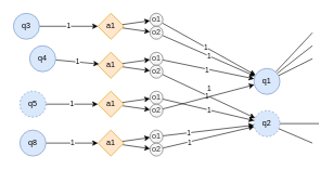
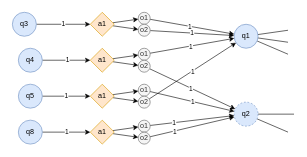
  <mxCell id="0" />
  <mxCell id="1" parent="0" />
  <mxCell id="2" style="edgeStyle=none;rounded=0;orthogonalLoop=1;jettySize=auto;html=1;" edge="1" parent="1" source="4" target="7"><mxGeometry relative="1" as="geometry" /></mxCell>
  <mxCell id="3" value="1" style="edgeLabel;html=1;align=center;verticalAlign=middle;resizable=0;points=[];" vertex="1" connectable="0" parent="2"><mxGeometry x="-0.024" y="1" relative="1" as="geometry"><mxPoint as="offset" /></mxGeometry></mxCell>
  <mxCell id="4" value="q3" style="ellipse;whiteSpace=wrap;html=1;aspect=fixed;fillColor=#dae8fc;strokeColor=#6c8ebf;" vertex="1" parent="1"><mxGeometry x="20" y="20" width="40" height="40" as="geometry" /></mxCell>
  <mxCell id="5" style="edgeStyle=none;rounded=0;orthogonalLoop=1;jettySize=auto;html=1;endArrow=classic;endFill=1;" edge="1" parent="1" source="7" target="34"><mxGeometry relative="1" as="geometry" /></mxCell>
  <mxCell id="6" style="edgeStyle=none;rounded=0;orthogonalLoop=1;jettySize=auto;html=1;endArrow=classic;endFill=1;" edge="1" parent="1" source="7" target="36"><mxGeometry relative="1" as="geometry" /></mxCell>
  <mxCell id="7" value="a1" style="rhombus;whiteSpace=wrap;html=1;aspect=fixed;fillColor=#ffe6cc;strokeColor=#d79b00;" vertex="1" parent="1"><mxGeometry x="150" y="20" width="40" height="40" as="geometry" /></mxCell>
  <mxCell id="8" style="edgeStyle=none;rounded=0;orthogonalLoop=1;jettySize=auto;html=1;" edge="1" parent="1" source="10" target="13"><mxGeometry relative="1" as="geometry" /></mxCell>
  <mxCell id="9" value="1" style="edgeLabel;html=1;align=center;verticalAlign=middle;resizable=0;points=[];" vertex="1" connectable="0" parent="8"><mxGeometry x="0.018" y="1" relative="1" as="geometry"><mxPoint as="offset" /></mxGeometry></mxCell>
- <mxCell id="10" value="q4" style="ellipse;whiteSpace=wrap;html=1;aspect=fixed;fillColor=#dae8fc;strokeColor=#6c8ebf;" vertex="1" parent="1"><mxGeometry x="45" y="70" width="40" height="40" as="geometry" /></mxCell>
+ <mxCell id="10" value="q4" style="ellipse;whiteSpace=wrap;html=1;aspect=fixed;fillColor=#dae8fc;strokeColor=#6c8ebf;" vertex="1" parent="1"><mxGeometry x="30" y="80" width="40" height="40" as="geometry" /></mxCell>
  <mxCell id="11" style="edgeStyle=none;rounded=0;orthogonalLoop=1;jettySize=auto;html=1;endArrow=classic;endFill=1;" edge="1" parent="1" source="13" target="42"><mxGeometry relative="1" as="geometry" /></mxCell>
  <mxCell id="12" style="edgeStyle=none;rounded=0;orthogonalLoop=1;jettySize=auto;html=1;endArrow=classic;endFill=1;" edge="1" parent="1" source="13" target="39"><mxGeometry relative="1" as="geometry" /></mxCell>
  <mxCell id="13" value="a1" style="rhombus;whiteSpace=wrap;html=1;aspect=fixed;fillColor=#ffe6cc;strokeColor=#d79b00;" vertex="1" parent="1"><mxGeometry x="150" y="80" width="40" height="40" as="geometry" /></mxCell>
  <mxCell id="14" value="1" style="edgeStyle=none;rounded=0;orthogonalLoop=1;jettySize=auto;html=1;" edge="1" parent="1" source="15" target="18"><mxGeometry relative="1" as="geometry" /></mxCell>
- <mxCell id="15" value="q5" style="ellipse;whiteSpace=wrap;html=1;aspect=fixed;fillColor=#dae8fc;strokeColor=#6c8ebf;dashed=1;" vertex="1" parent="1"><mxGeometry x="30" y="140" width="40" height="40" as="geometry" /></mxCell>
+ <mxCell id="15" value="q5" style="ellipse;whiteSpace=wrap;html=1;aspect=fixed;fillColor=#dae8fc;strokeColor=#6c8ebf;" vertex="1" parent="1"><mxGeometry x="30" y="140" width="40" height="40" as="geometry" /></mxCell>
  <mxCell id="16" style="edgeStyle=none;rounded=0;orthogonalLoop=1;jettySize=auto;html=1;endArrow=classic;endFill=1;" edge="1" parent="1" source="18" target="48"><mxGeometry relative="1" as="geometry" /></mxCell>
  <mxCell id="17" style="edgeStyle=none;rounded=0;orthogonalLoop=1;jettySize=auto;html=1;endArrow=classic;endFill=1;" edge="1" parent="1" source="18" target="45"><mxGeometry relative="1" as="geometry" /></mxCell>
  <mxCell id="18" value="a1" style="rhombus;whiteSpace=wrap;html=1;aspect=fixed;fillColor=#ffe6cc;strokeColor=#d79b00;" vertex="1" parent="1"><mxGeometry x="150" y="140" width="40" height="40" as="geometry" /></mxCell>
  <mxCell id="19" style="edgeStyle=none;rounded=0;orthogonalLoop=1;jettySize=auto;html=1;" edge="1" parent="1" source="21" target="24"><mxGeometry relative="1" as="geometry" /></mxCell>
  <mxCell id="20" value="1" style="edgeLabel;html=1;align=center;verticalAlign=middle;resizable=0;points=[];" vertex="1" connectable="0" parent="19"><mxGeometry x="0.004" y="1" relative="1" as="geometry"><mxPoint as="offset" /></mxGeometry></mxCell>
  <mxCell id="21" value="q8" style="ellipse;whiteSpace=wrap;html=1;aspect=fixed;fillColor=#dae8fc;strokeColor=#6c8ebf;" vertex="1" parent="1"><mxGeometry x="30" y="200" width="40" height="40" as="geometry" /></mxCell>
  <mxCell id="22" style="edgeStyle=none;rounded=0;orthogonalLoop=1;jettySize=auto;html=1;endArrow=classic;endFill=1;" edge="1" parent="1" source="24" target="54"><mxGeometry relative="1" as="geometry" /></mxCell>
  <mxCell id="23" style="edgeStyle=none;rounded=0;orthogonalLoop=1;jettySize=auto;html=1;endArrow=classic;endFill=1;" edge="1" parent="1" source="24" target="51"><mxGeometry relative="1" as="geometry" /></mxCell>
  <mxCell id="24" value="a1" style="rhombus;whiteSpace=wrap;html=1;aspect=fixed;fillColor=#ffe6cc;strokeColor=#d79b00;" vertex="1" parent="1"><mxGeometry x="150" y="200" width="40" height="40" as="geometry" /></mxCell>
  <mxCell id="25" style="edgeStyle=none;rounded=0;orthogonalLoop=1;jettySize=auto;html=1;endArrow=none;endFill=0;" edge="1" parent="1" source="28"><mxGeometry relative="1" as="geometry"><mxPoint x="480" y="50" as="targetPoint" /></mxGeometry></mxCell>
  <mxCell id="26" style="edgeStyle=none;rounded=0;orthogonalLoop=1;jettySize=auto;html=1;endArrow=none;endFill=0;" edge="1" parent="1" source="28"><mxGeometry relative="1" as="geometry"><mxPoint x="480" y="70" as="targetPoint" /></mxGeometry></mxCell>
  <mxCell id="27" style="edgeStyle=none;rounded=0;orthogonalLoop=1;jettySize=auto;html=1;endArrow=none;endFill=0;" edge="1" parent="1" source="28"><mxGeometry relative="1" as="geometry"><mxPoint x="480" y="90" as="targetPoint" /></mxGeometry></mxCell>
- <mxCell id="28" value="q1" style="ellipse;whiteSpace=wrap;html=1;aspect=fixed;fillColor=#dae8fc;strokeColor=#6c8ebf;" vertex="1" parent="1"><mxGeometry x="390" y="105" width="40" height="40" as="geometry" /></mxCell>
+ <mxCell id="28" value="q1" style="ellipse;whiteSpace=wrap;html=1;aspect=fixed;fillColor=#dae8fc;strokeColor=#6c8ebf;" vertex="1" parent="1"><mxGeometry x="390" y="40" width="40" height="40" as="geometry" /></mxCell>
  <mxCell id="29" style="edgeStyle=none;rounded=0;orthogonalLoop=1;jettySize=auto;html=1;endArrow=none;endFill=0;" edge="1" parent="1" source="31"><mxGeometry relative="1" as="geometry"><mxPoint x="490" y="190" as="targetPoint" /></mxGeometry></mxCell>
  <mxCell id="30" style="edgeStyle=none;rounded=0;orthogonalLoop=1;jettySize=auto;html=1;endArrow=none;endFill=0;" edge="1" parent="1" source="31"><mxGeometry relative="1" as="geometry"><mxPoint x="480" y="220" as="targetPoint" /></mxGeometry></mxCell>
  <mxCell id="31" value="q2" style="ellipse;whiteSpace=wrap;html=1;aspect=fixed;fillColor=#dae8fc;strokeColor=#6c8ebf;dashed=1;" vertex="1" parent="1"><mxGeometry x="390" y="170" width="40" height="40" as="geometry" /></mxCell>
  <mxCell id="32" style="edgeStyle=none;rounded=0;orthogonalLoop=1;jettySize=auto;html=1;endArrow=classic;endFill=1;" edge="1" parent="1" source="34" target="28"><mxGeometry relative="1" as="geometry" /></mxCell>
  <mxCell id="33" value="1" style="edgeLabel;html=1;align=center;verticalAlign=middle;resizable=0;points=[];" vertex="1" connectable="0" parent="32"><mxGeometry x="-0.063" relative="1" as="geometry"><mxPoint as="offset" /></mxGeometry></mxCell>
  <mxCell id="34" value="o1" style="ellipse;whiteSpace=wrap;html=1;aspect=fixed;fillColor=#f5f5f5;fontColor=#333333;strokeColor=#666666;" vertex="1" parent="1"><mxGeometry x="230" y="20" width="20" height="20" as="geometry" /></mxCell>
  <mxCell id="35" value="1" style="edgeStyle=none;rounded=0;orthogonalLoop=1;jettySize=auto;html=1;endArrow=classic;endFill=1;" edge="1" parent="1" source="36" target="28"><mxGeometry relative="1" as="geometry" /></mxCell>
  <mxCell id="36" value="o2" style="ellipse;whiteSpace=wrap;html=1;aspect=fixed;fillColor=#f5f5f5;fontColor=#333333;strokeColor=#666666;" vertex="1" parent="1"><mxGeometry x="230" y="40" width="20" height="20" as="geometry" /></mxCell>
  <mxCell id="37" style="edgeStyle=none;rounded=0;orthogonalLoop=1;jettySize=auto;html=1;endArrow=classic;endFill=1;" edge="1" parent="1" source="39" target="28"><mxGeometry relative="1" as="geometry" /></mxCell>
  <mxCell id="38" value="1" style="edgeLabel;html=1;align=center;verticalAlign=middle;resizable=0;points=[];" vertex="1" connectable="0" parent="37"><mxGeometry x="-0.032" y="-1" relative="1" as="geometry"><mxPoint as="offset" /></mxGeometry></mxCell>
  <mxCell id="39" value="o1" style="ellipse;whiteSpace=wrap;html=1;aspect=fixed;fillColor=#f5f5f5;fontColor=#333333;strokeColor=#666666;" vertex="1" parent="1"><mxGeometry x="230" y="80" width="20" height="20" as="geometry" /></mxCell>
  <mxCell id="40" style="edgeStyle=none;rounded=0;orthogonalLoop=1;jettySize=auto;html=1;endArrow=classic;endFill=1;" edge="1" parent="1" source="42" target="31"><mxGeometry relative="1" as="geometry" /></mxCell>
  <mxCell id="41" value="1" style="edgeLabel;html=1;align=center;verticalAlign=middle;resizable=0;points=[];" vertex="1" connectable="0" parent="40"><mxGeometry x="-0.032" y="-1" relative="1" as="geometry"><mxPoint as="offset" /></mxGeometry></mxCell>
  <mxCell id="42" value="o2" style="ellipse;whiteSpace=wrap;html=1;aspect=fixed;fillColor=#f5f5f5;fontColor=#333333;strokeColor=#666666;" vertex="1" parent="1"><mxGeometry x="230" y="100" width="20" height="20" as="geometry" /></mxCell>
  <mxCell id="43" style="edgeStyle=none;rounded=0;orthogonalLoop=1;jettySize=auto;html=1;endArrow=classic;endFill=1;" edge="1" parent="1" source="45" target="31"><mxGeometry relative="1" as="geometry" /></mxCell>
  <mxCell id="44" value="1" style="edgeLabel;html=1;align=center;verticalAlign=middle;resizable=0;points=[];" vertex="1" connectable="0" parent="43"><mxGeometry x="-0.369" relative="1" as="geometry"><mxPoint x="26" y="7" as="offset" /></mxGeometry></mxCell>
  <mxCell id="45" value="o1" style="ellipse;whiteSpace=wrap;html=1;aspect=fixed;fillColor=#f5f5f5;fontColor=#333333;strokeColor=#666666;" vertex="1" parent="1"><mxGeometry x="230" y="140" width="20" height="20" as="geometry" /></mxCell>
  <mxCell id="46" style="edgeStyle=none;rounded=0;orthogonalLoop=1;jettySize=auto;html=1;endArrow=classic;endFill=1;" edge="1" parent="1" source="48" target="28"><mxGeometry relative="1" as="geometry" /></mxCell>
  <mxCell id="47" value="1" style="edgeLabel;html=1;align=center;verticalAlign=middle;resizable=0;points=[];" vertex="1" connectable="0" parent="46"><mxGeometry x="-0.561" relative="1" as="geometry"><mxPoint x="40" y="-24" as="offset" /></mxGeometry></mxCell>
  <mxCell id="48" value="o2" style="ellipse;whiteSpace=wrap;html=1;aspect=fixed;fillColor=#f5f5f5;fontColor=#333333;strokeColor=#666666;" vertex="1" parent="1"><mxGeometry x="230" y="160" width="20" height="20" as="geometry" /></mxCell>
  <mxCell id="49" style="edgeStyle=none;rounded=0;orthogonalLoop=1;jettySize=auto;html=1;endArrow=classic;endFill=1;" edge="1" parent="1" source="51" target="31"><mxGeometry relative="1" as="geometry" /></mxCell>
  <mxCell id="50" value="1" style="edgeLabel;html=1;align=center;verticalAlign=middle;resizable=0;points=[];" vertex="1" connectable="0" parent="49"><mxGeometry x="-0.43" relative="1" as="geometry"><mxPoint as="offset" /></mxGeometry></mxCell>
  <mxCell id="51" value="o1" style="ellipse;whiteSpace=wrap;html=1;aspect=fixed;fillColor=#f5f5f5;fontColor=#333333;strokeColor=#666666;" vertex="1" parent="1"><mxGeometry x="230" y="200" width="20" height="20" as="geometry" /></mxCell>
  <mxCell id="52" style="edgeStyle=none;rounded=0;orthogonalLoop=1;jettySize=auto;html=1;endArrow=classic;endFill=1;" edge="1" parent="1" source="54" target="31"><mxGeometry relative="1" as="geometry" /></mxCell>
  <mxCell id="53" value="1" style="edgeLabel;html=1;align=center;verticalAlign=middle;resizable=0;points=[];" vertex="1" connectable="0" parent="52"><mxGeometry x="-0.414" relative="1" as="geometry"><mxPoint as="offset" /></mxGeometry></mxCell>
  <mxCell id="54" value="o2" style="ellipse;whiteSpace=wrap;html=1;aspect=fixed;fillColor=#f5f5f5;fontColor=#333333;strokeColor=#666666;" vertex="1" parent="1"><mxGeometry x="230" y="220" width="20" height="20" as="geometry" /></mxCell>
